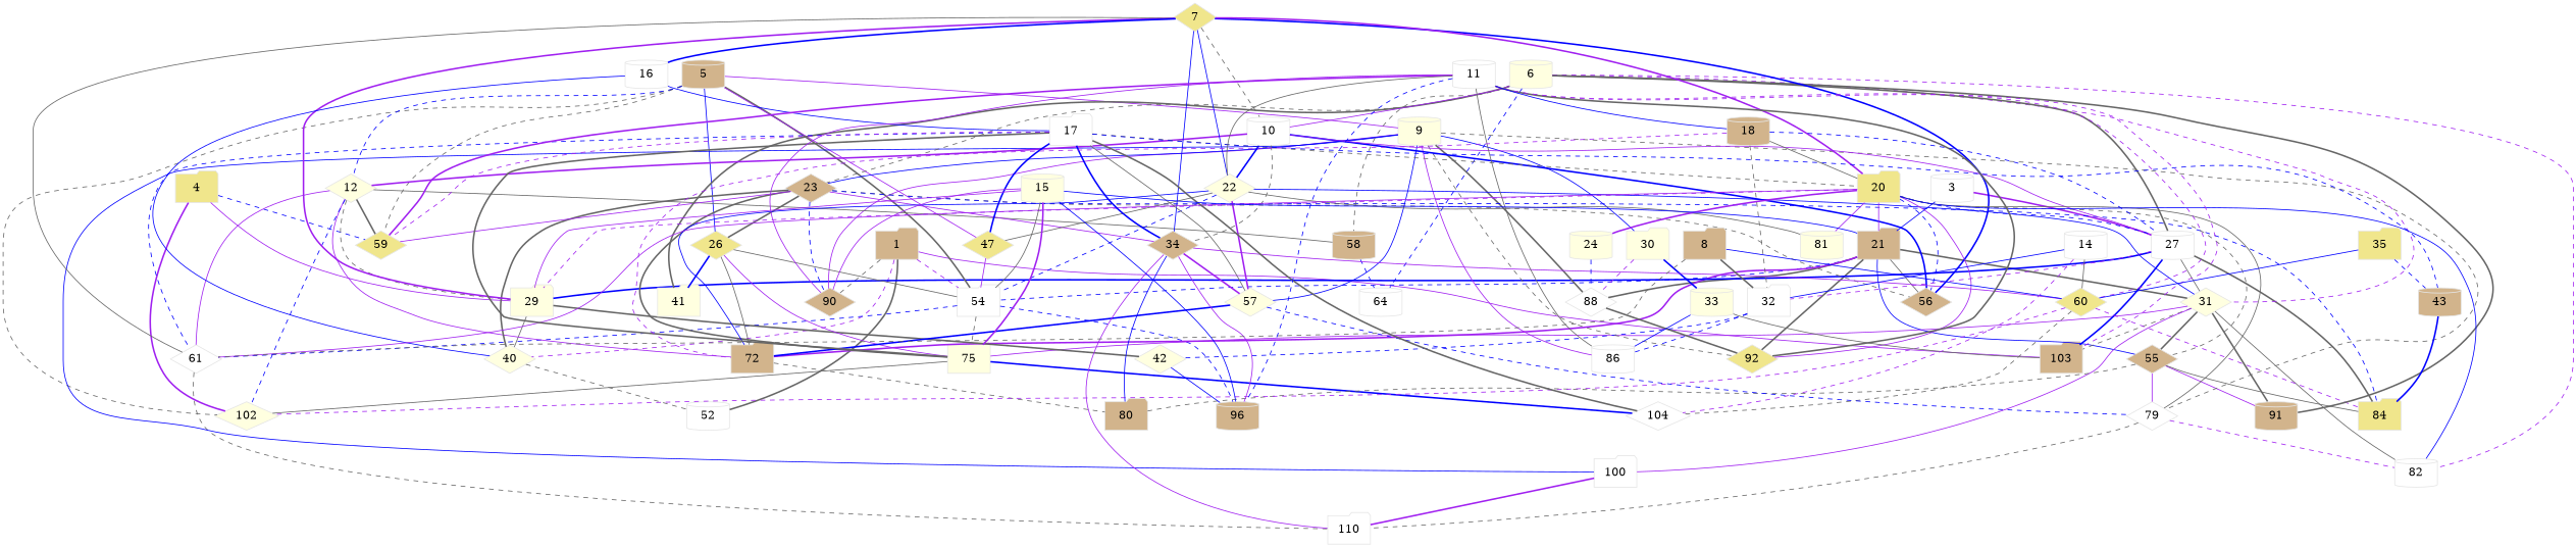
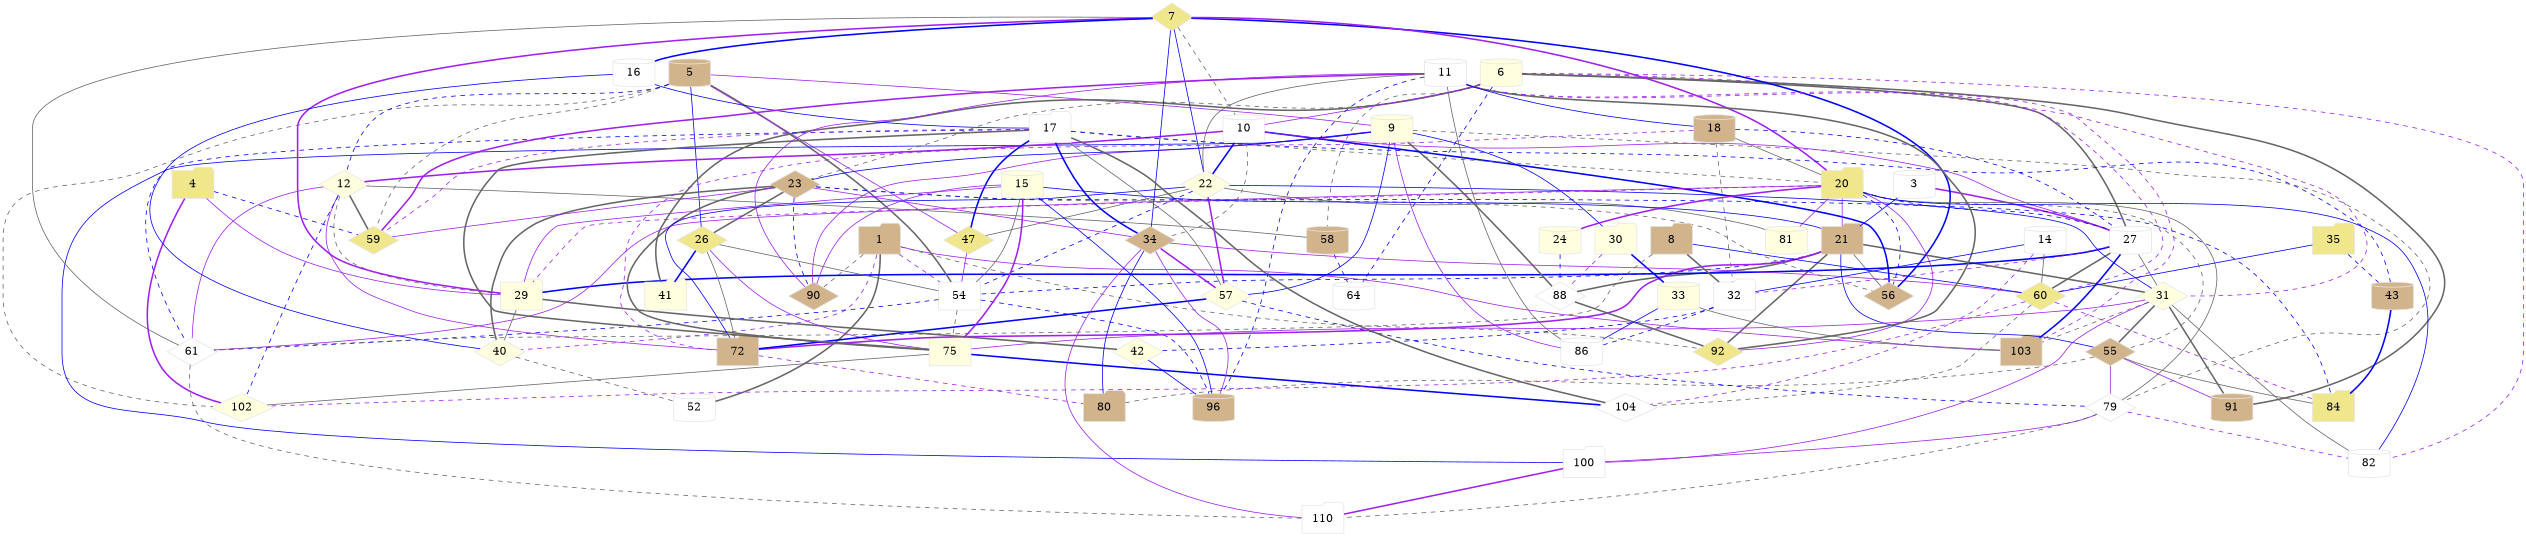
  graph {
    node [color=gray90 fillcolor=white shape=diamond style=filled]
    edge [color=gray40 style=solid]
    1 [fillcolor=tan shape=folder super="+2+121"]
    40 [fillcolor=lightyellow super="+115"]
    52 [shape=cylinder]
    54 [shape=folder super="+107+71"]
    90 [fillcolor=tan super="+109"]
    103 [fillcolor=tan shape=folder]
    61 [super="+124"]
    96 [fillcolor=tan shape=cylinder]
    75 [fillcolor=lightyellow shape=folder super="+99"]
    21 [fillcolor=tan shape=folder super="+68+113+49"]
    31 [fillcolor=lightyellow super="+95+46"]
    56 [fillcolor=tan super="+74"]
    88
    92 [fillcolor=khaki super="+119"]
    72 [fillcolor=tan shape=folder super="+78"]
    55 [fillcolor=tan super="+73+65"]
    3 [shape=cylinder]
    27 [shape=cylinder super="+125+37"]
    29 [fillcolor=lightyellow shape=folder super="+67+101"]
    32 [shape=folder super="+83"]
    60 [fillcolor=khaki super="+93"]
    4 [fillcolor=khaki shape=folder super="+69"]
    59 [fillcolor=khaki super="+63"]
    102 [fillcolor=lightyellow super="+122"]
    42 [fillcolor=lightyellow]
    5 [fillcolor=tan shape=cylinder super="+44+89"]
    9 [fillcolor=lightyellow shape=cylinder super="+85"]
    12 [fillcolor=lightyellow super="+19+76+106+53"]
    26 [fillcolor=khaki super="+116"]
    47 [fillcolor=khaki super="+112"]
    23 [fillcolor=tan super="+87+94"]
    30 [fillcolor=lightyellow shape=folder]
    57 [fillcolor=lightyellow super="+127"]
    79 [super="+98+111"]
    86 [shape=cylinder]
    100 [shape=folder]
    58 [fillcolor=tan shape=cylinder]
    41 [fillcolor=lightyellow shape=folder]
    6 [fillcolor=lightyellow shape=cylinder super="+13+108"]
    10 [shape=cylinder super="+39+38"]
    64 [shape=cylinder]
    82 [shape=cylinder]
    91 [fillcolor=tan shape=cylinder]
    22 [fillcolor=lightyellow super="+77"]
    34 [fillcolor=tan super="+70+118"]
    84 [fillcolor=khaki shape=folder]
    7 [fillcolor=khaki super="+126"]
    16 [shape=cylinder]
    20 [fillcolor=khaki shape=folder super="+50+51"]
    17 [shape=folder super="+28"]
    24 [fillcolor=lightyellow shape=cylinder]
    81 [fillcolor=lightyellow shape=cylinder]
    110 [shape=folder]
    80 [fillcolor=tan shape=folder]
    8 [fillcolor=tan shape=folder]
    104
    33 [fillcolor=lightyellow shape=cylinder]
    11 [shape=cylinder super="+25+120+45"]
    18 [fillcolor=tan shape=cylinder super="+36"]
    14 [shape=cylinder]
    15 [fillcolor=lightyellow shape=cylinder]
    43 [fillcolor=tan shape=cylinder]
    35 [fillcolor=khaki shape=folder]
    1 -- 40 [color=purple style=dashed]
    1 -- 52 [style=bold]
    1 -- 54 [color=purple style=dashed]
    1 -- 90 [style=dashed weight=2]
    1 -- 103 [color=purple]
    40 -- 52 [style=dashed]
    54 -- 61 [color=blue style=dashed]
    54 -- 96 [color=blue style=dashed]
    54 -- 75 [style=dashed]
    61 -- 110 [style=dashed]
    75 -- 102
    75 -- 104 [color=blue style=bold]
    21 -- 54 [color=blue style=dashed]
    21 -- 31 [style=bold]
    21 -- 56
    21 -- 88 [style=bold]
    21 -- 92 [style=bold]
    21 -- 72 [color=purple style=bold]
    21 -- 55 [color=blue]
    31 -- 103 [style=dashed]
    31 -- 75 [color=purple]
    31 -- 55 [style=bold]
    31 -- 100 [color=purple]
    31 -- 82
    31 -- 91 [style=bold]
    88 -- 92 [style=bold]
-   72 -- 80 [style=dashed]
+   72 -- 80 [color=purple style=dashed]
    55 -- 79 [color=purple]
    55 -- 91 [color=purple]
    55 -- 84
    55 -- 80 [style=dashed]
    3 -- 21 [color=blue]
    3 -- 27 [color=purple style=bold]
    27 -- 103 [color=blue style=bold]
    27 -- 31
    27 -- 29 [color=blue style=bold]
    27 -- 32 [color=purple style=dashed]
-   27 -- 84 [style=bold weight=2]
+   27 -- 60 [style=bold weight=2]
    29 -- 40
    29 -- 42 [style=bold]
    32 -- 42 [color=blue style=dashed]
    32 -- 86 [color=blue style=dashed]
    60 -- 102 [color=purple style=dashed]
    60 -- 84 [color=purple style=dashed]
    60 -- 104 [style=dashed]
    4 -- 29 [color=purple]
    4 -- 59 [color=blue style=dashed]
    4 -- 102 [color=purple style=bold]
    42 -- 96 [color=blue]
    5 -- 54 [style=bold]
    5 -- 59 [style=dashed]
    5 -- 102 [style=dashed]
    5 -- 9 [color=purple]
    5 -- 12 [color=blue style=dashed]
    5 -- 26 [color=blue]
    5 -- 47 [color=purple]
    9 -- 90 [color=purple]
    9 -- 88 [style=bold]
-   9 -- 92 [style=dashed]
+   1 -- 92 [style=dashed]
    9 -- 23 [color=blue]
    9 -- 30 [color=blue]
    9 -- 57 [color=blue]
    9 -- 79 [style=dashed]
    9 -- 86 [color=purple]
    9 -- 100 [color=blue]
    12 -- 61 [color=purple]
    12 -- 72 [color=purple]
    12 -- 29 [style=dashed]
    12 -- 59 [style=bold]
    12 -- 102 [color=blue style=dashed weight=2]
    12 -- 58
    26 -- 54
    26 -- 75 [color=purple]
    26 -- 72
    26 -- 41 [color=blue style=bold]
    47 -- 54 [color=purple]
    23 -- 40 [style=bold weight=2]
    23 -- 90 [color=blue style=dashed]
    23 -- 75 [style=bold]
    23 -- 56 [style=dashed]
    23 -- 59 [color=purple]
    23 -- 26 [style=bold]
    23 -- 34 [color=purple]
    23 -- 84 [color=blue style=dashed]
    30 -- 88 [color=purple style=dashed]
    30 -- 33 [color=blue style=bold]
    57 -- 72 [color=blue style=bold]
    57 -- 79 [color=blue style=dashed]
+   79 -- 100 [color=purple]
    79 -- 82 [color=purple style=dashed]
    79 -- 110 [style=dashed]
    100 -- 110 [color=purple style=bold]
    58 -- 64 [color=blue style=dashed]
    6 -- 31 [color=purple style=dashed]
    6 -- 27 [style=bold]
    6 -- 23 [style=dashed]
    6 -- 58 [style=dashed]
    6 -- 41 [style=bold]
    6 -- 10 [color=purple]
    6 -- 64 [color=blue style=dashed]
    6 -- 82 [color=purple style=dashed]
    6 -- 91 [style=bold]
    10 -- 56 [color=blue style=bold]
    10 -- 27 [color=purple]
    10 -- 12 [color=purple style=bold weight=2]
    10 -- 22 [color=blue style=bold]
    10 -- 34 [style=dashed]
    22 -- 54 [color=blue style=dashed]
    22 -- 31 [color=blue]
    22 -- 72 [color=blue]
    22 -- 47
    22 -- 57 [color=purple style=bold]
    22 -- 81
    34 -- 96 [color=purple]
    34 -- 60 [color=purple]
    34 -- 57 [color=purple style=bold]
    34 -- 110 [color=purple]
    34 -- 80 [color=blue]
    7 -- 61
    7 -- 56 [color=blue style=bold weight=2]
    7 -- 29 [color=purple style=bold]
    7 -- 10 [style=dashed]
    7 -- 22 [color=blue]
    7 -- 34 [color=blue]
    7 -- 16 [color=blue style=bold]
    7 -- 20 [color=purple style=bold]
    16 -- 40 [color=blue]
    16 -- 17 [color=blue]
    20 -- 61 [color=purple weight=2]
    20 -- 21 [color=purple]
    20 -- 56 [color=blue style=dashed]
    20 -- 92 [color=purple]
    20 -- 55 [style=dashed]
    20 -- 27 [color=blue style=dashed]
    20 -- 29 [color=purple style=dashed]
    20 -- 79
    20 -- 82 [color=blue]
    20 -- 24 [color=purple style=bold]
    20 -- 81 [color=purple]
    17 -- 61 [color=blue style=dashed]
    17 -- 75 [style=bold]
    17 -- 59 [color=purple style=dashed]
    17 -- 47 [color=blue style=bold]
    17 -- 57
    17 -- 34 [color=blue style=bold]
    17 -- 20 [style=dashed]
    17 -- 104 [style=bold]
    17 -- 43 [color=blue style=dashed]
    24 -- 88 [color=blue style=dashed]
    8 -- 61 [style=dashed]
    8 -- 32 [style=bold weight=2]
    8 -- 60 [color=blue]
    33 -- 103
    33 -- 86 [color=blue]
    11 -- 90 [color=purple]
    11 -- 103 [color=purple style=dashed]
    11 -- 96 [color=blue style=dashed]
    11 -- 92 [style=bold]
    11 -- 60 [color=purple style=dashed]
    11 -- 59 [color=purple style=bold]
    11 -- 86
    11 -- 22
    11 -- 18 [color=blue]
    18 -- 72 [color=purple style=dashed]
    18 -- 27 [color=blue style=dashed]
    18 -- 32 [style=dashed]
    18 -- 20
    14 -- 32 [color=blue]
    14 -- 60
    14 -- 104 [color=purple style=dashed]
    15 -- 54
    15 -- 90 [color=purple]
    15 -- 96 [color=blue]
    15 -- 75 [color=purple style=bold]
    15 -- 21 [color=blue]
    15 -- 29 [color=purple]
    43 -- 84 [color=blue style=bold]
    35 -- 60 [color=blue]
    35 -- 43 [color=blue style=dashed]
  }
